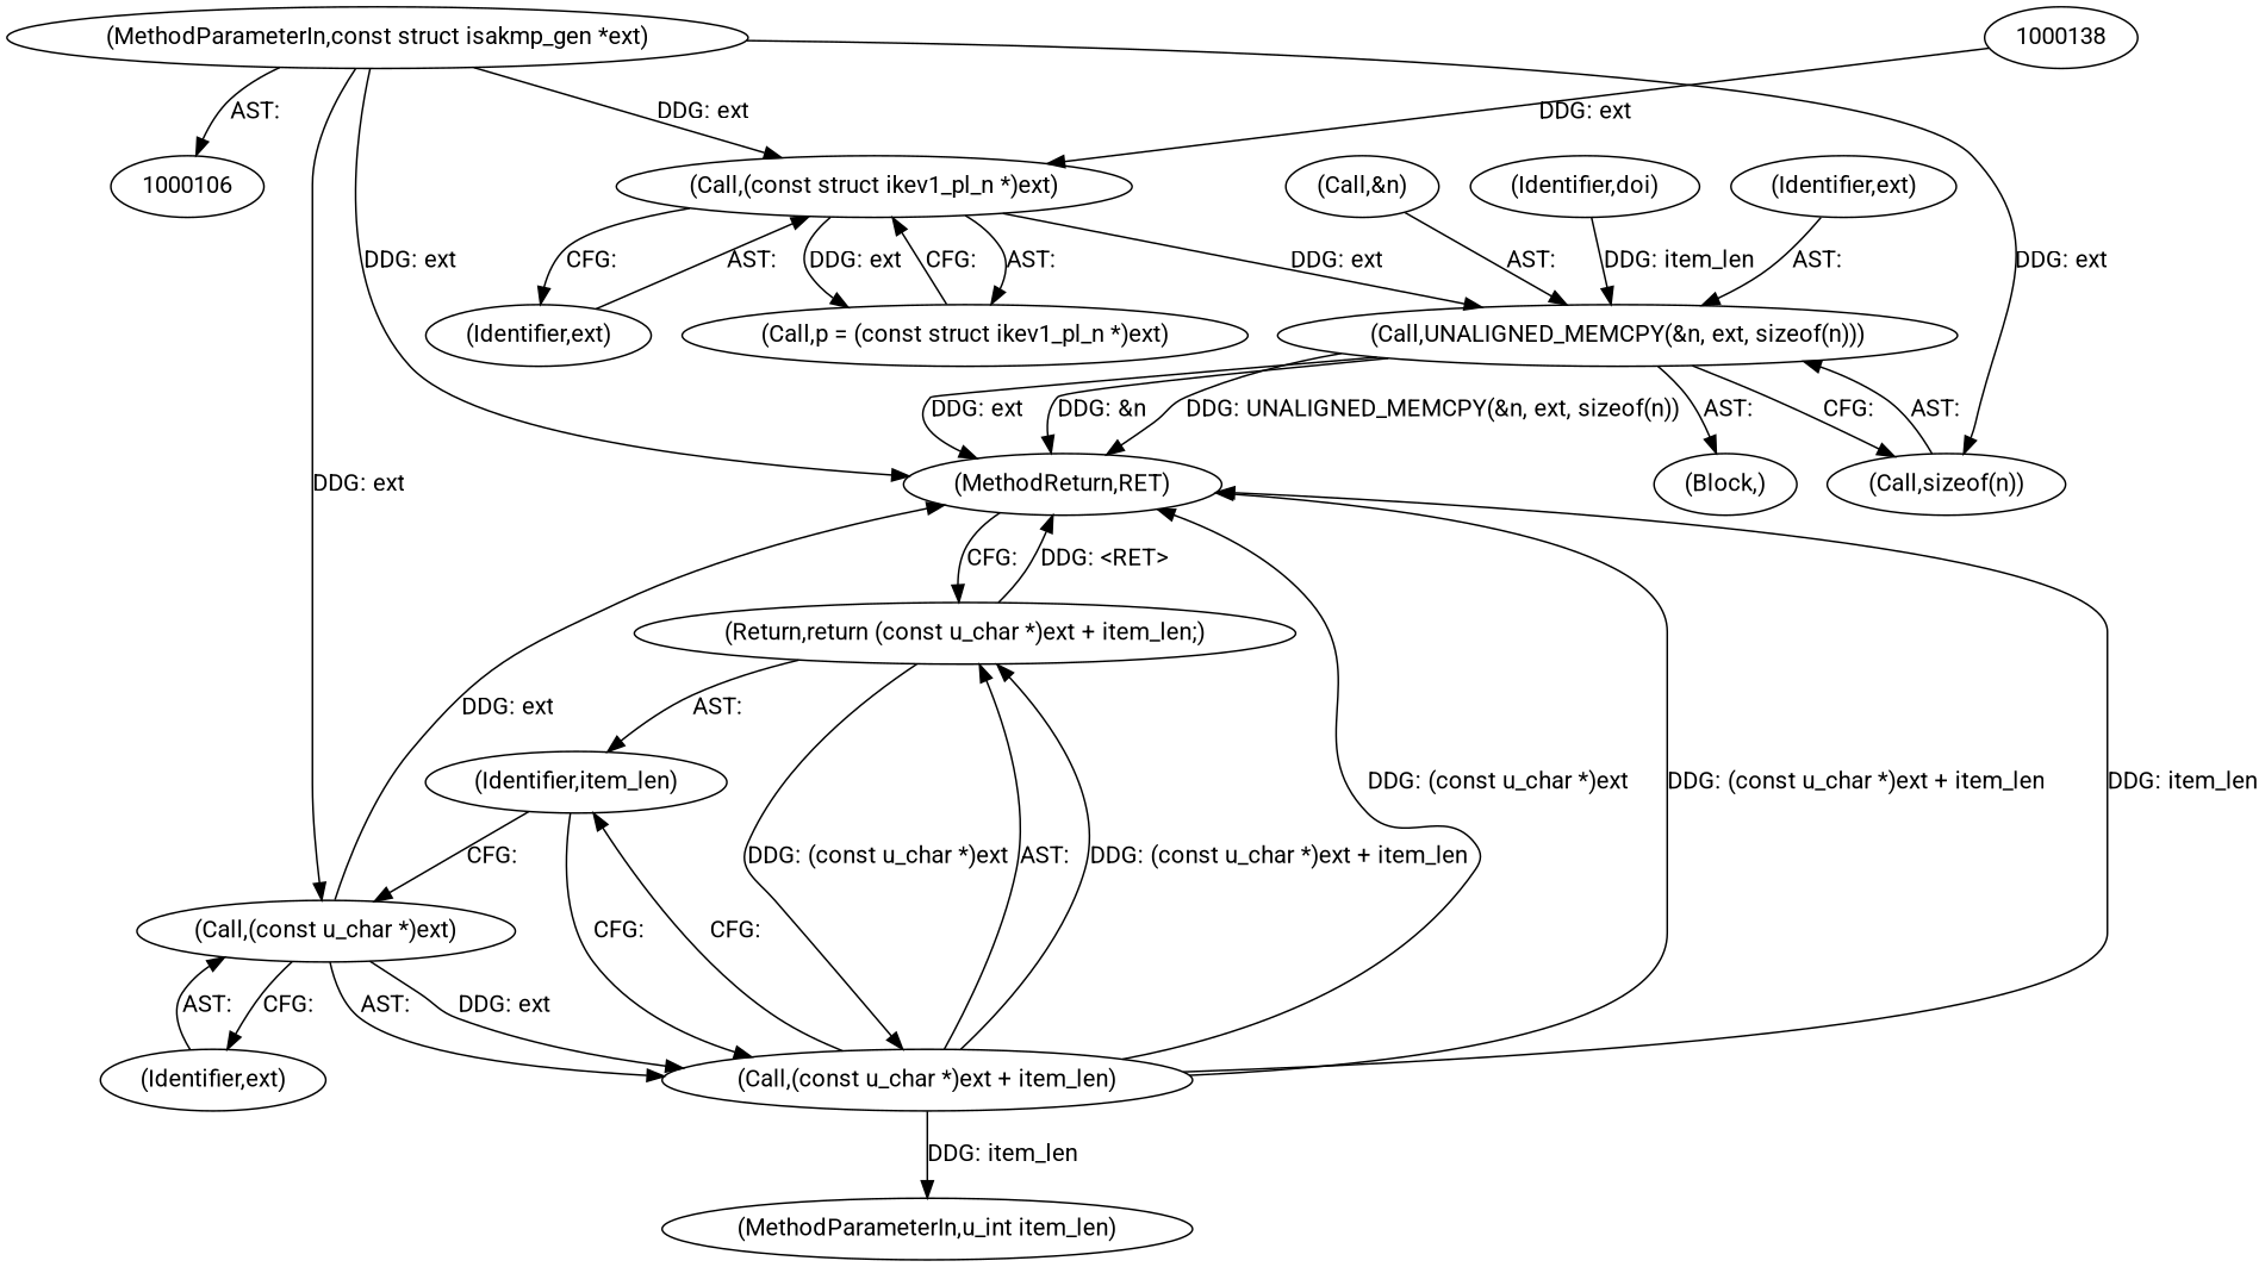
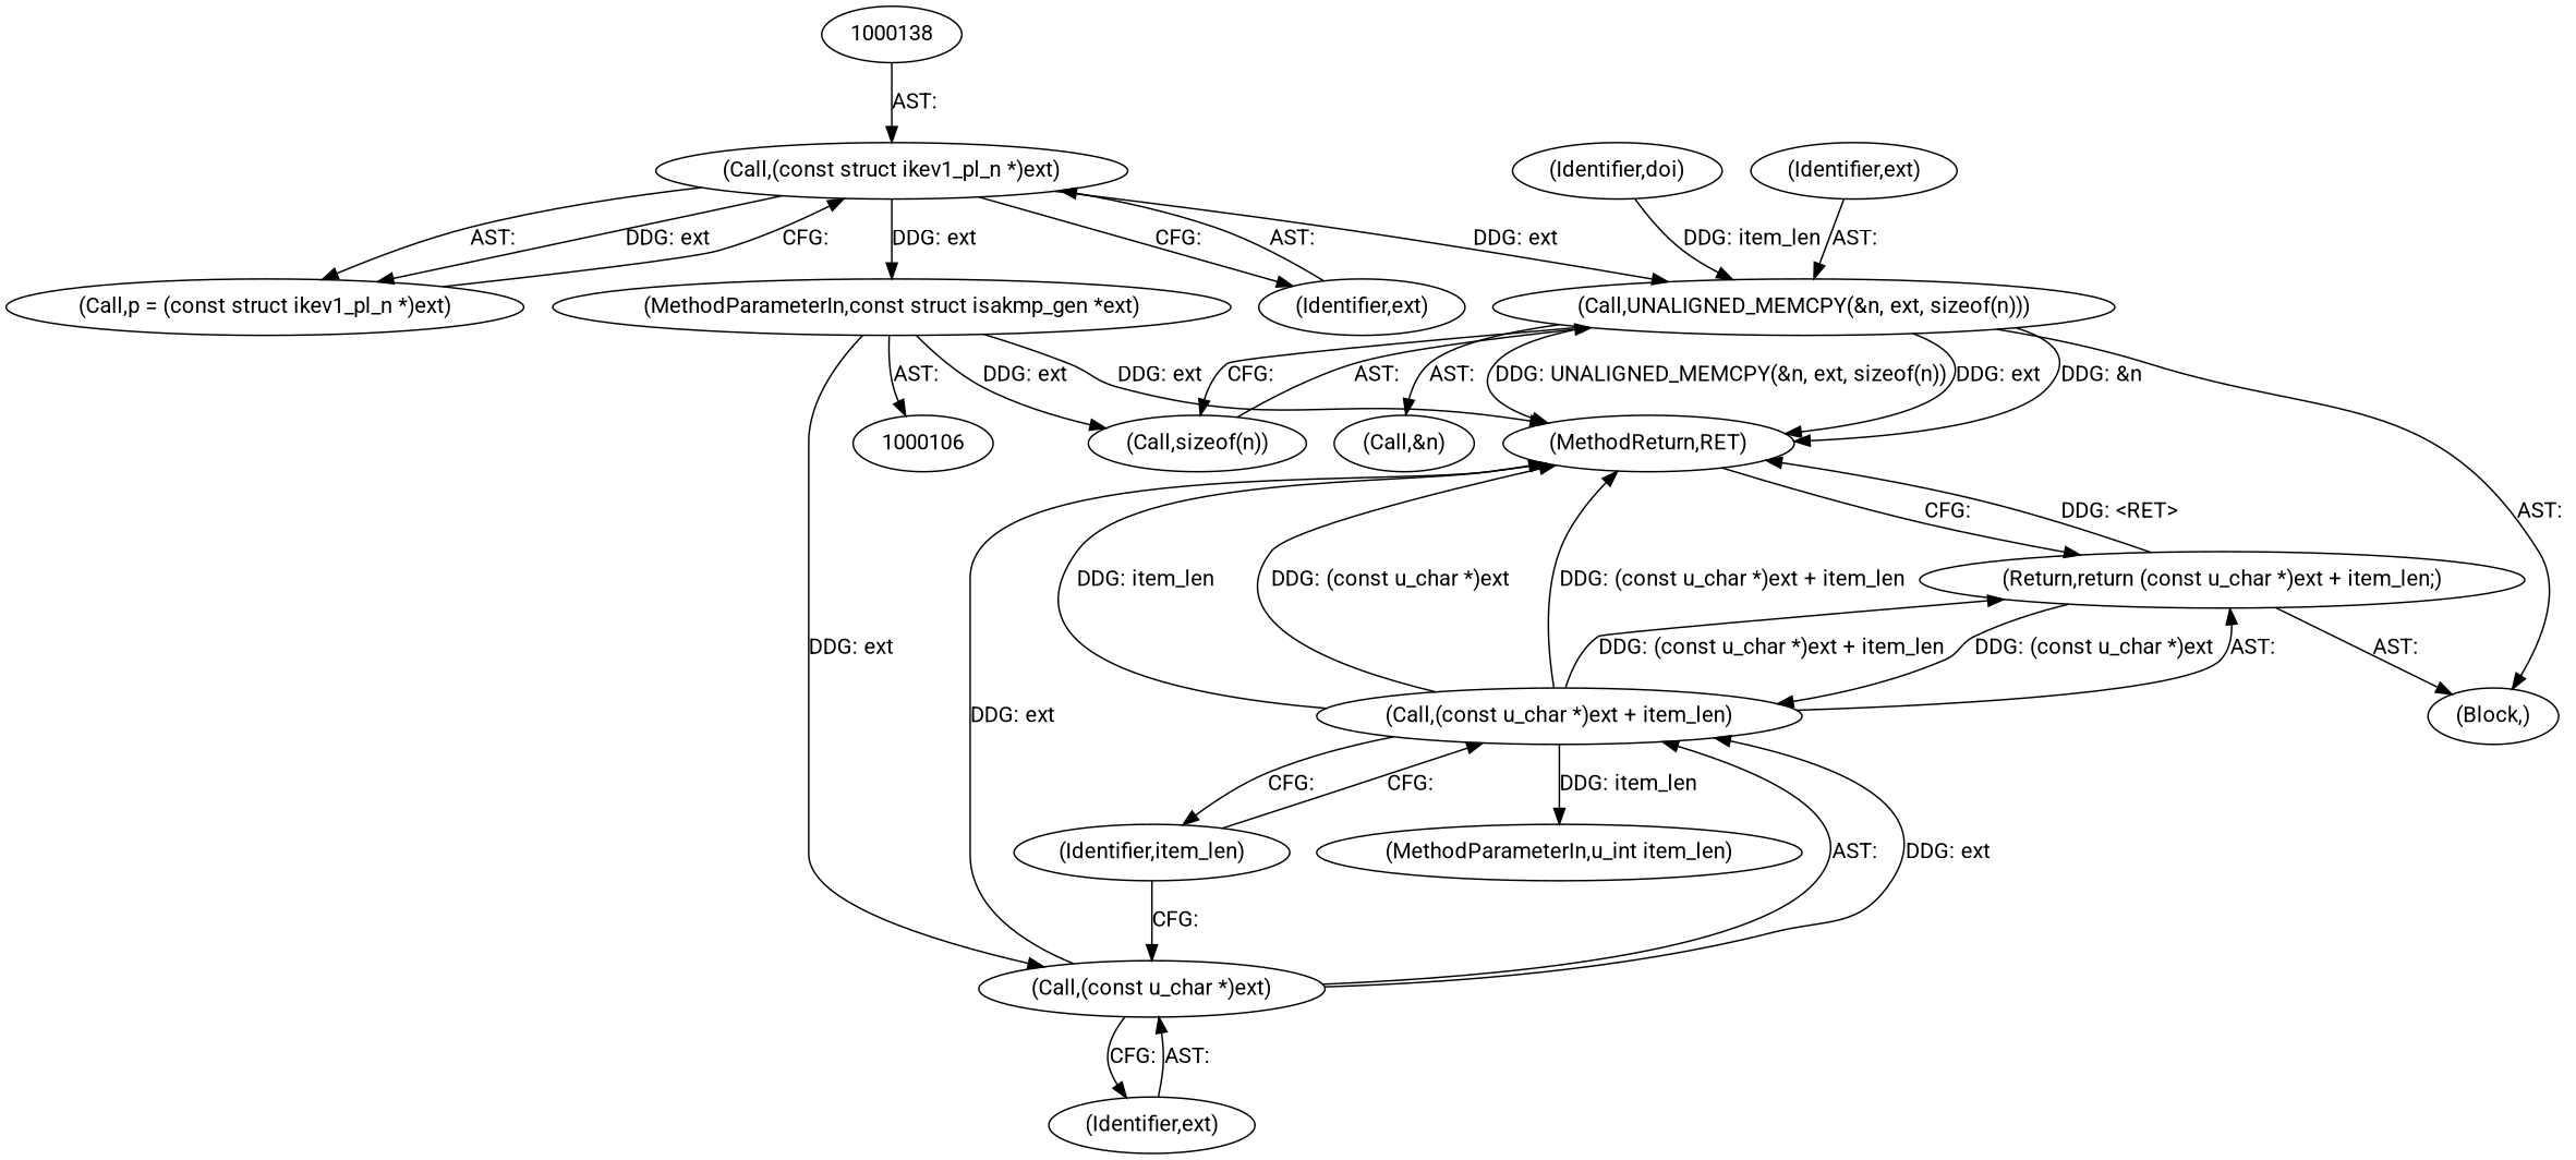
  digraph {
    fontname=Roboto
    node [fontname=Roboto]
    edge [fontname=Roboto]
    n1 [label="(Call,UNALIGNED_MEMCPY(&n, ext, sizeof(n)))"]
    n2 [label="(MethodReturn,RET)"]
    n3 [label="(Block,)"]
    n4 [label="(Call,sizeof(n))"]
    n5 [label="(Call,(const u_char *)ext)"]
    n6 [label="(Call,(const u_char *)ext + item_len)"]
    n7 [label="(Identifier,ext)"]
    n8 [label="(Return,return (const u_char *)ext + item_len;)"]
    n9 [label="(Call,(const struct ikev1_pl_n *)ext)"]
    n10 [label="(Identifier,ext)"]
    n11 [label="(Call,p = (const struct ikev1_pl_n *)ext)"]
    n12 [label="(MethodParameterIn,const struct isakmp_gen *ext)"]
    1000106
    n14 [label="(Identifier,item_len)"]
    n15 [label="(MethodParameterIn,u_int item_len)"]
    n16 [label="(Call,&n)"]
    n17 [label="(Identifier,doi)"]
    n18 [label="(Identifier,ext)"]
    n19 [label=1000138]
    n1 -> n2 [label="DDG: UNALIGNED_MEMCPY(&n, ext, sizeof(n))"]
    n1 -> n2 [label="DDG: ext"]
    n1 -> n2 [label="DDG: &n"]
    n1 -> n3 [label="AST: "]
    n1 -> n4 [label="CFG: "]
    n2 -> n8 [label="CFG: "]
    n4 -> n1 [label="AST: "]
    n5 -> n2 [label="DDG: ext"]
    n5 -> n6 [label="AST: "]
    n5 -> n6 [label="DDG: ext"]
    n5 -> n7 [label="CFG: "]
    n6 -> n2 [label="DDG: item_len"]
    n6 -> n2 [label="DDG: (const u_char *)ext"]
    n6 -> n2 [label="DDG: (const u_char *)ext + item_len"]
    n6 -> n8 [label="AST: "]
    n6 -> n8 [label="DDG: (const u_char *)ext + item_len"]
    n6 -> n14 [label="CFG: "]
    n6 -> n15 [label="DDG: item_len"]
    n7 -> n5 [label="AST: "]
    n8 -> n2 [label="DDG: <RET>"]
-   n8 -> n14 [label="AST: "]
+   n8 -> n3 [label="AST: "]
    n8 -> n6 [label="DDG: (const u_char *)ext"]
    n9 -> n1 [label="DDG: ext"]
    n9 -> n10 [label="CFG: "]
    n9 -> n11 [label="AST: "]
    n9 -> n11 [label="DDG: ext"]
    n10 -> n9 [label="AST: "]
    n11 -> n9 [label="CFG: "]
    n12 -> n2 [label="DDG: ext"]
    n12 -> n4 [label="DDG: ext"]
    n12 -> n5 [label="DDG: ext"]
-   n12 -> n9 [label="DDG: ext"]
+   n9 -> n12 [label="DDG: ext"]
    n12 -> 1000106 [label="AST: "]
    n14 -> n5 [label="CFG: "]
    n14 -> n6 [label="CFG: "]
-   n16 -> n1 [label="AST: "]
+   n1 -> n16 [label="AST: "]
    n17 -> n1 [label="DDG: item_len"]
    n18 -> n1 [label="AST: "]
-   n19 -> n9 [label="DDG: ext"]
+   n19 -> n9 [label="AST: "]
  }
